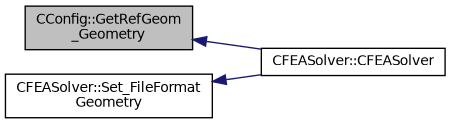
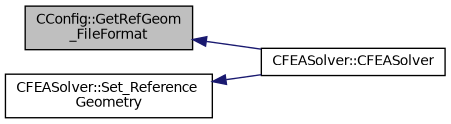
  digraph {
    rankdir=LR
    node [color=black fillcolor=white fontname=Helvetica fontsize=10 shape=record style=filled]
    edge [color=midnightblue dir=back fontname=Helvetica fontsize=10 labelfontname=Helvetica labelfontsize=10 style=solid]
-   n1 [fillcolor=grey75 fontcolor=black height=0.2 label="CConfig::GetRefGeom\l_Geometry" width=0.4]
+   n1 [fillcolor=grey75 fontcolor=black height=0.2 label="CConfig::GetRefGeom\l_FileFormat" width=0.4]
    n2 [height=0.2 label="CFEASolver::CFEASolver" width=0.4]
-   n3 [height=0.2 label="CFEASolver::Set_FileFormat\lGeometry" width=0.4]
+   n3 [height=0.2 label="CFEASolver::Set_Reference\lGeometry" width=0.4]
    n1 -> n2
    n3 -> n2
  }
